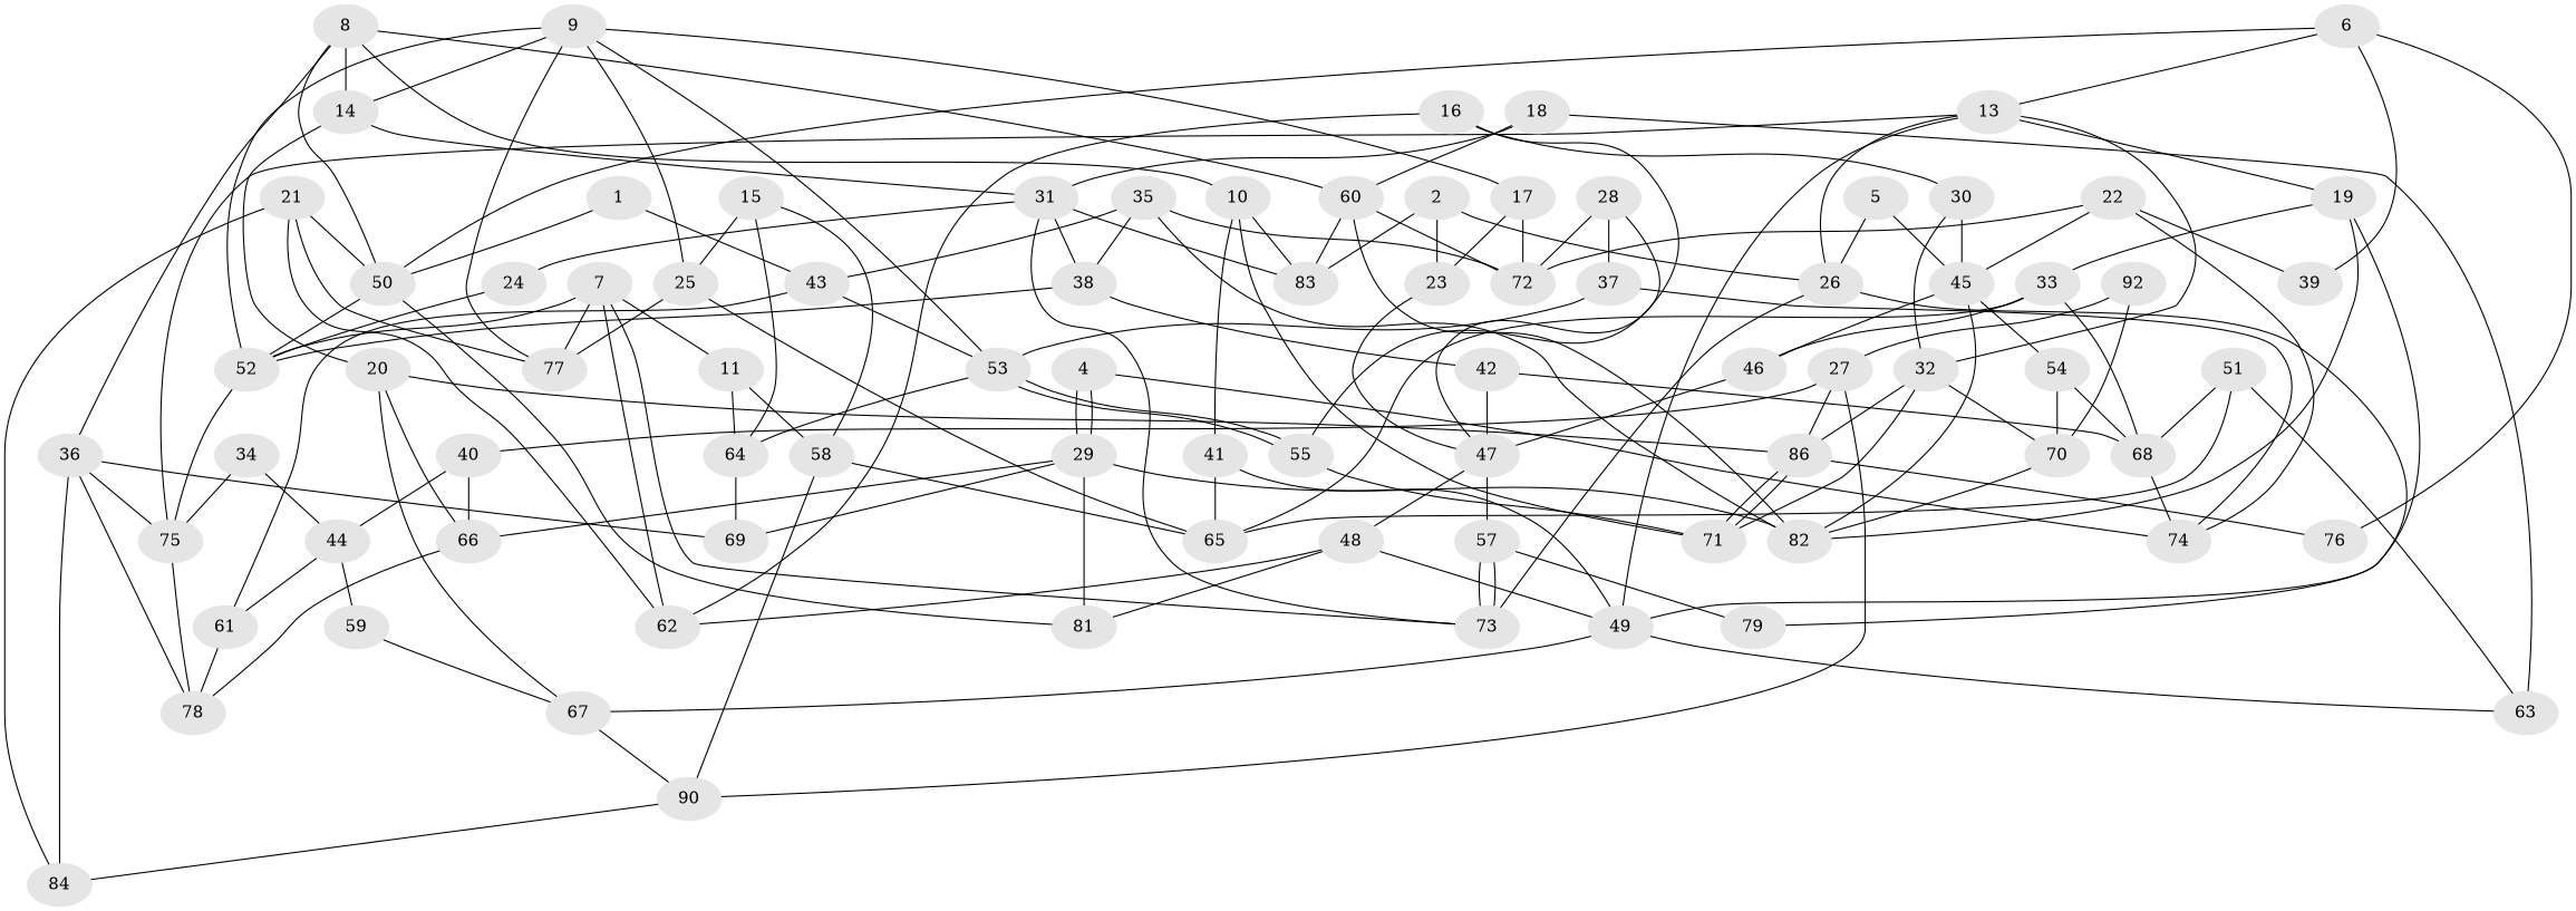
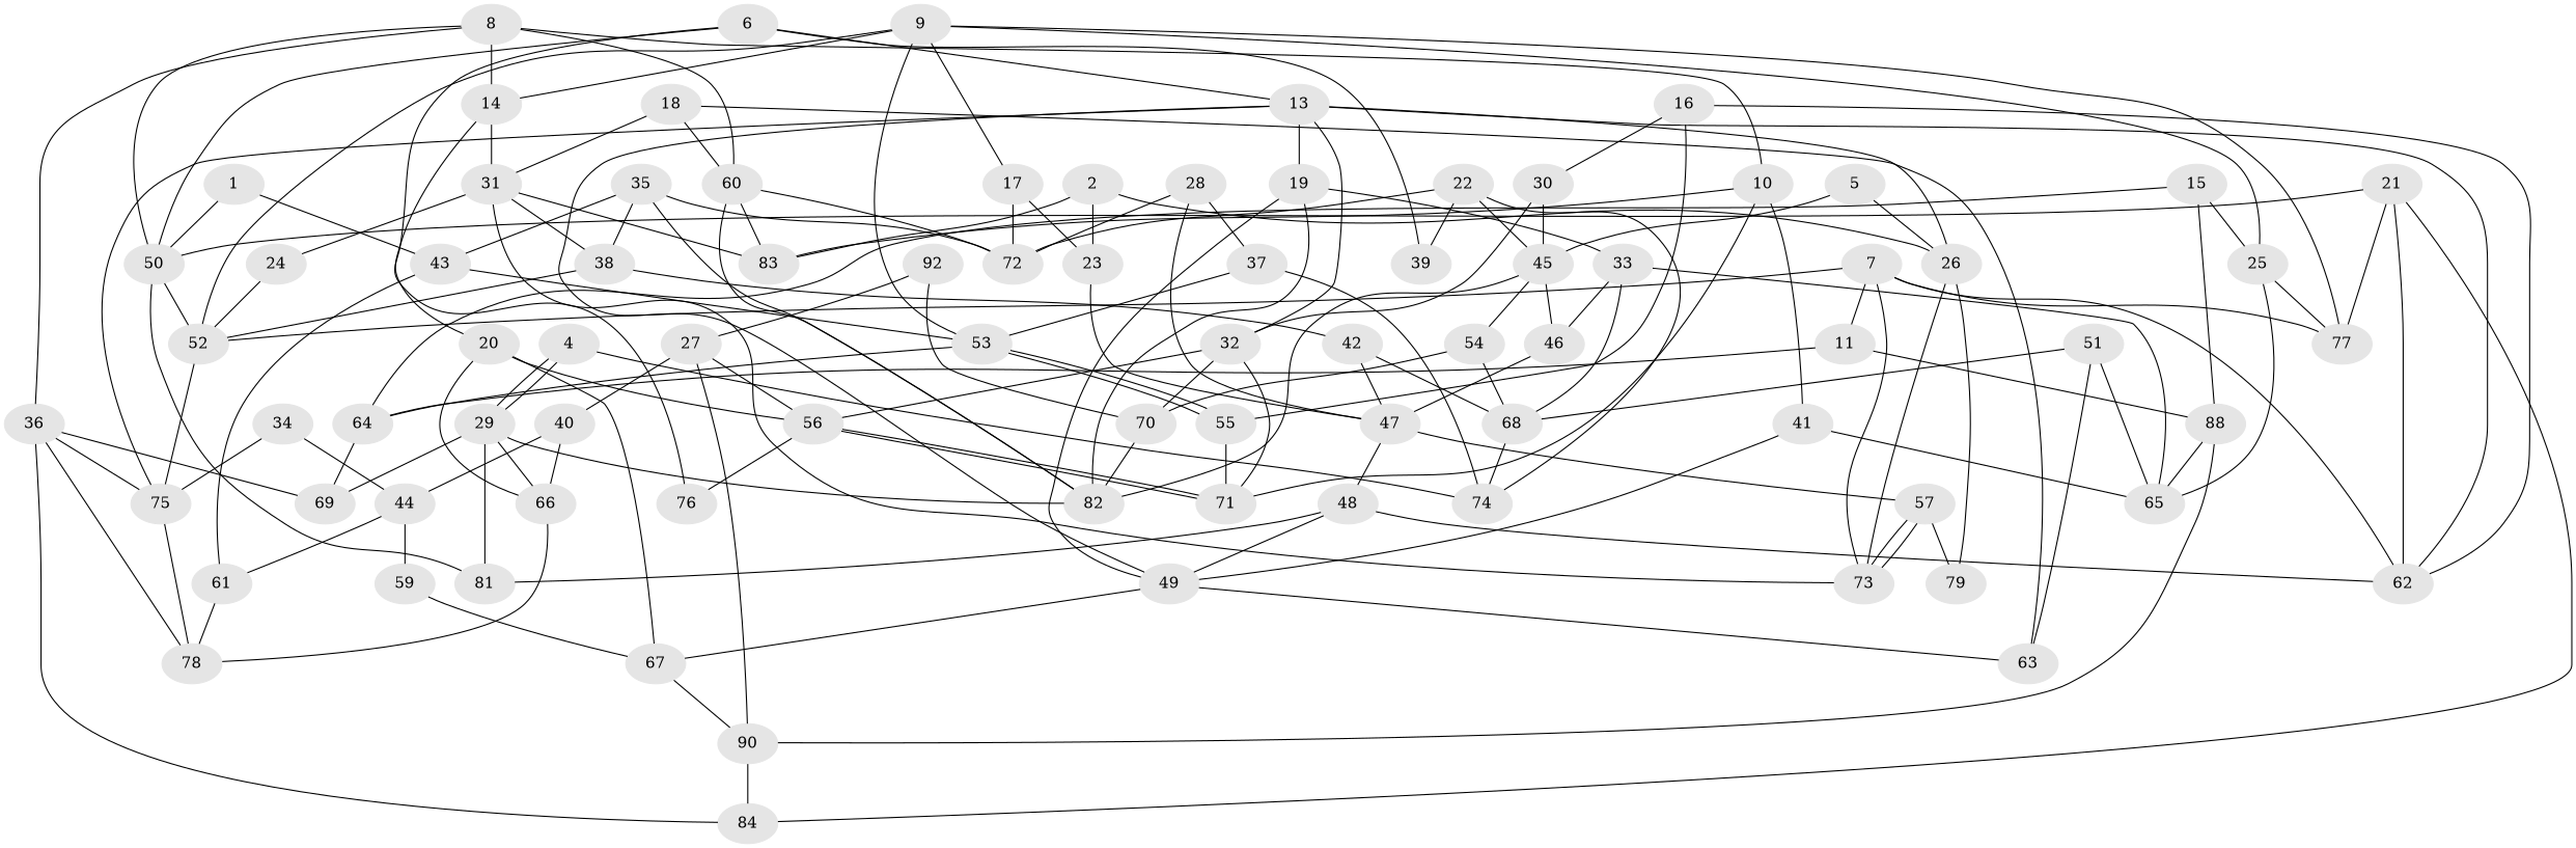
  graph {
    node [color=gray90 style=filled]
    1
    43
    50
    24
    52
    53
    61
    81
    2
    23
    26
    83
    47
    73
    79
    6
    13
    39
    76
    60
    72
    82
    4
    29
    74
    66
    69
    5
    45
    46
    54
    62
    19
    32
    49
    75
    7
    11
    77
-   58
+   58 [label=88]
    64
    8
    10
    14
    36
    41
    71
    20
    31
    84
    78
    9
    17
    25
    65
    55
    n57 [label=90]
    n58 [label=92]
    27
    70
-   56 [label=86]
+   56
    40
    33
    63
    67
    38
    15
    16
    30
    18
    68
    21
    22
    48
    57
    44
    28
    37
    42
    34
    35
    59
    51
    1 -- 43
    1 -- 50
    43 -- 53
    43 -- 61
    50 -- 52
    50 -- 81
    24 -- 52
    52 -- 75
    53 -- 64
    53 -- 55
    53 -- 55
    61 -- 78
    2 -- 23
    2 -- 26
    2 -- 83
    23 -- 47
    26 -- 73
    26 -- 79
    47 -- 48
    47 -- 57
    6 -- 50
    6 -- 13
    6 -- 39
    6 -- 76
    13 -- 26
+   13 -- 62
    13 -- 19
    13 -- 32
    13 -- 49
    13 -- 75
    60 -- 83
    60 -- 72
    60 -- 82
    4 -- 29
    4 -- 29
    4 -- 74
    29 -- 81
    29 -- 82
    29 -- 66
    29 -- 69
    66 -- 78
    5 -- 26
    5 -- 45
    45 -- 82
    45 -- 46
    45 -- 54
    46 -- 47
    54 -- 70
    54 -- 68
    19 -- 82
    19 -- 49
    19 -- 33
    32 -- 71
    32 -- 70
    32 -- 56
    49 -- 63
    49 -- 67
    75 -- 78
    7 -- 52
    7 -- 73
    7 -- 62
    7 -- 11
    7 -- 77
    11 -- 58
    11 -- 64
    58 -- 65
    58 -- n57
    64 -- 69
    8 -- 50
    8 -- 60
    8 -- 10
    8 -- 14
    8 -- 36
    10 -- 83
    10 -- 41
    10 -- 71
    14 -- 20
    14 -- 31
    36 -- 69
    36 -- 75
    36 -- 84
    36 -- 78
    41 -- 49
    41 -- 65
    20 -- 66
    20 -- 56
    20 -- 67
    31 -- 24
    31 -- 83
    31 -- 73
    31 -- 38
    9 -- 52
    9 -- 53
    9 -- 77
    9 -- 14
    9 -- 17
    9 -- 25
    17 -- 23
    17 -- 72
    25 -- 77
    25 -- 65
    55 -- 71
    n57 -- 84
    n58 -- 27
    n58 -- 70
    27 -- n57
    27 -- 56
    27 -- 40
    70 -- 82
    56 -- 76
    56 -- 71
    56 -- 71
    40 -- 66
    40 -- 44
    33 -- 46
    33 -- 65
    33 -- 68
    67 -- n57
    38 -- 52
    38 -- 42
    15 -- 58
    15 -- 64
    15 -- 25
    16 -- 62
    16 -- 55
    16 -- 30
    30 -- 45
    30 -- 32
    18 -- 60
    18 -- 31
    18 -- 63
    68 -- 74
    21 -- 50
    21 -- 62
    21 -- 77
    21 -- 84
    22 -- 39
    22 -- 72
    22 -- 74
    22 -- 45
    48 -- 81
    48 -- 62
    48 -- 49
    57 -- 73
    57 -- 73
    57 -- 79
    44 -- 61
    44 -- 59
    28 -- 47
    28 -- 72
    28 -- 37
    37 -- 53
    37 -- 74
    42 -- 47
    42 -- 68
    34 -- 75
    34 -- 44
    35 -- 43
    35 -- 72
    35 -- 82
    35 -- 38
    59 -- 67
    51 -- 65
    51 -- 63
    51 -- 68
  }
